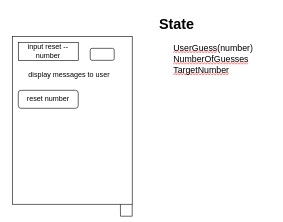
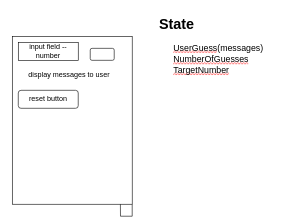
  <mxCell id="0" />
  <mxCell id="1" parent="0" />
  <mxCell id="2" style="edgeStyle=orthogonalEdgeStyle;rounded=0;orthogonalLoop=1;jettySize=auto;html=1;exitX=1;exitY=1;exitDx=0;exitDy=0;" parent="1" source="3" edge="1"><mxGeometry relative="1" as="geometry"><mxPoint x="200" y="300" as="targetPoint" /></mxGeometry></mxCell>
  <mxCell id="3" value="" style="rounded=0;whiteSpace=wrap;html=1;" parent="1" vertex="1"><mxGeometry x="20" y="60" width="200" height="280" as="geometry" /></mxCell>
  <mxCell id="4" value="" style="rounded=0;whiteSpace=wrap;html=1;" parent="1" vertex="1"><mxGeometry x="30" y="70" width="100" height="30" as="geometry" /></mxCell>
  <mxCell id="5" value="" style="rounded=1;whiteSpace=wrap;html=1;" parent="1" vertex="1"><mxGeometry x="150" y="80" width="40" height="20" as="geometry" /></mxCell>
- <mxCell id="6" value="input reset -- number" style="text;html=1;strokeColor=none;fillColor=none;align=center;verticalAlign=middle;whiteSpace=wrap;rounded=0;" parent="1" vertex="1"><mxGeometry x="30" y="75" width="100" height="20" as="geometry" /></mxCell>
+ <mxCell id="6" value="input field -- number" style="text;html=1;strokeColor=none;fillColor=none;align=center;verticalAlign=middle;whiteSpace=wrap;rounded=0;" parent="1" vertex="1"><mxGeometry x="30" y="75" width="100" height="20" as="geometry" /></mxCell>
  <mxCell id="7" value="display messages to user" style="text;html=1;strokeColor=none;fillColor=none;align=center;verticalAlign=middle;whiteSpace=wrap;rounded=0;" parent="1" vertex="1"><mxGeometry x="30" y="110" width="170" height="30" as="geometry" /></mxCell>
  <mxCell id="8" value="" style="rounded=1;whiteSpace=wrap;html=1;" parent="1" vertex="1"><mxGeometry x="30" y="150" width="100" height="30" as="geometry" /></mxCell>
- <mxCell id="9" value="reset number" style="text;html=1;strokeColor=none;fillColor=none;align=center;verticalAlign=middle;whiteSpace=wrap;rounded=0;" parent="1" vertex="1"><mxGeometry x="40" y="155" width="80" height="20" as="geometry" /></mxCell>
- <mxCell id="10" value="&lt;h1&gt;State&lt;/h1&gt;&lt;div&gt;&lt;div class=&quot;SCXO77911337 BCX0&quot; style=&quot;margin: 0px ; padding: 0px ; font-family: &amp;#34;calibri&amp;#34; , sans-serif ; font-size: 14.667px ; background-color: rgb(255 , 255 , 255)&quot;&gt;&lt;ul class=&quot;BulletListStyle1 SCXO77911337 BCX0&quot; style=&quot;margin: 0px ; padding: 0px ; overflow: visible ; cursor: text ; font-family: &amp;#34;verdana&amp;#34;&quot;&gt;&lt;li class=&quot;OutlineElement Ltr SCXO77911337 BCX0&quot; style=&quot;margin: 0px 0px 0px 24px ; padding: 0px ; overflow: visible ; cursor: text ; clear: both ; position: relative ; direction: ltr ; display: block ; font-size: 11pt ; font-family: &amp;#34;calibri&amp;#34; , sans-serif ; vertical-align: baseline&quot;&gt;&lt;p class=&quot;Paragraph SCXO77911337 BCX0&quot; lang=&quot;EN-US&quot; style=&quot;margin: 0px ; padding: 0px ; overflow-wrap: break-word ; vertical-align: baseline ; background-color: transparent&quot;&gt;&lt;span class=&quot;TextRun SCXO77911337 BCX0&quot; lang=&quot;EN-US&quot; style=&quot;margin: 0px ; padding: 0px ; font-size: 11pt ; font-family: &amp;#34;calibri&amp;#34; , &amp;#34;calibri_msfontservice&amp;#34; , sans-serif ; line-height: 18px&quot;&gt;&lt;span class=&quot;SpellingError SCXO77911337 BCX0&quot; style=&quot;margin: 0px ; padding: 0px ; background-repeat: repeat-x ; background-position: left bottom ; background-image: url(&amp;#34;data:image/gif;base64,R0lGODlhBQAEAJECAP////8AAAAAAAAAACH5BAEAAAIALAAAAAAFAAQAAAIIlGAXCCHrTCgAOw==&amp;#34;) ; border-bottom: 1px solid transparent ; background-color: inherit&quot;&gt;UserGuess&lt;/span&gt;&lt;span class=&quot;NormalTextRun SCXO77911337 BCX0&quot; style=&quot;margin: 0px ; padding: 0px ; background-color: inherit&quot;&gt;(number)&lt;/span&gt;&lt;/span&gt;&lt;span class=&quot;EOP SCXO77911337 BCX0&quot; style=&quot;margin: 0px ; padding: 0px ; font-size: 11pt ; line-height: 18px ; font-family: &amp;#34;calibri&amp;#34; , &amp;#34;calibri_msfontservice&amp;#34; , sans-serif&quot;&gt;&amp;nbsp;&lt;/span&gt;&lt;/p&gt;&lt;/li&gt;&lt;li class=&quot;OutlineElement Ltr SCXO77911337 BCX0&quot; style=&quot;margin: 0px 0px 0px 24px ; padding: 0px ; overflow: visible ; cursor: text ; clear: both ; position: relative ; direction: ltr ; display: block ; font-size: 11pt ; font-family: &amp;#34;calibri&amp;#34; , sans-serif ; vertical-align: baseline&quot;&gt;&lt;p class=&quot;Paragraph SCXO77911337 BCX0&quot; lang=&quot;EN-US&quot; style=&quot;margin: 0px ; padding: 0px ; overflow-wrap: break-word ; vertical-align: baseline ; background-color: transparent&quot;&gt;&lt;span class=&quot;TextRun SCXO77911337 BCX0&quot; lang=&quot;EN-US&quot; style=&quot;margin: 0px ; padding: 0px ; font-size: 11pt ; font-family: &amp;#34;calibri&amp;#34; , &amp;#34;calibri_msfontservice&amp;#34; , sans-serif ; line-height: 18px&quot;&gt;&lt;span class=&quot;SpellingError SCXO77911337 BCX0&quot; style=&quot;margin: 0px ; padding: 0px ; background-repeat: repeat-x ; background-position: left bottom ; background-image: url(&amp;#34;data:image/gif;base64,R0lGODlhBQAEAJECAP////8AAAAAAAAAACH5BAEAAAIALAAAAAAFAAQAAAIIlGAXCCHrTCgAOw==&amp;#34;) ; border-bottom: 1px solid transparent ; background-color: inherit&quot;&gt;NumberOfGuesses&lt;/span&gt;&lt;/span&gt;&lt;span class=&quot;EOP SCXO77911337 BCX0&quot; style=&quot;margin: 0px ; padding: 0px ; font-size: 11pt ; line-height: 18px ; font-family: &amp;#34;calibri&amp;#34; , &amp;#34;calibri_msfontservice&amp;#34; , sans-serif&quot;&gt;&amp;nbsp;&lt;/span&gt;&lt;/p&gt;&lt;/li&gt;&lt;li class=&quot;OutlineElement Ltr SCXO77911337 BCX0&quot; style=&quot;margin: 0px 0px 0px 24px ; padding: 0px ; overflow: visible ; cursor: text ; clear: both ; position: relative ; direction: ltr ; display: block ; font-size: 11pt ; font-family: &amp;#34;calibri&amp;#34; , sans-serif ; vertical-align: baseline&quot;&gt;&lt;p class=&quot;Paragraph SCXO77911337 BCX0&quot; lang=&quot;EN-US&quot; style=&quot;margin: 0px ; padding: 0px ; overflow-wrap: break-word ; vertical-align: baseline ; background-color: transparent&quot;&gt;&lt;span class=&quot;TextRun SCXO77911337 BCX0&quot; lang=&quot;EN-US&quot; style=&quot;margin: 0px ; padding: 0px ; font-size: 11pt ; font-family: &amp;#34;calibri&amp;#34; , &amp;#34;calibri_msfontservice&amp;#34; , sans-serif ; line-height: 18px&quot;&gt;&lt;span class=&quot;SpellingError SCXO77911337 BCX0&quot; style=&quot;margin: 0px ; padding: 0px ; background-repeat: repeat-x ; background-position: left bottom ; background-image: url(&amp;#34;data:image/gif;base64,R0lGODlhBQAEAJECAP////8AAAAAAAAAACH5BAEAAAIALAAAAAAFAAQAAAIIlGAXCCHrTCgAOw==&amp;#34;) ; border-bottom: 1px solid transparent ; background-color: inherit&quot;&gt;TargetNumber&lt;/span&gt;&lt;/span&gt;&lt;span class=&quot;EOP SCXO77911337 BCX0&quot; style=&quot;margin: 0px ; padding: 0px ; font-size: 11pt ; line-height: 18px ; font-family: &amp;#34;calibri&amp;#34; , &amp;#34;calibri_msfontservice&amp;#34; , sans-serif&quot;&gt;&amp;nbsp;&lt;/span&gt;&lt;/p&gt;&lt;/li&gt;&lt;/ul&gt;&lt;/div&gt;&lt;div class=&quot;OutlineElement Ltr  BCX0 SCXO77911337&quot; style=&quot;margin: 0px ; padding: 0px ; overflow: visible ; cursor: text ; clear: both ; position: relative ; direction: ltr ; font-family: &amp;#34;calibri&amp;#34; , sans-serif ; font-size: 14.667px ; background-color: rgb(255 , 255 , 255)&quot;&gt;&lt;p class=&quot;Paragraph SCXO77911337 BCX0&quot; lang=&quot;EN-US&quot; style=&quot;margin: 0px ; padding: 0px ; overflow-wrap: break-word ; vertical-align: baseline ; background-color: transparent&quot;&gt;&lt;span class=&quot;TextRun SCXO77911337 BCX0&quot; lang=&quot;EN-US&quot; style=&quot;margin: 0px ; padding: 0px ; font-size: 11pt ; font-family: &amp;#34;calibri&amp;#34; , &amp;#34;calibri_msfontservice&amp;#34; , sans-serif ; line-height: 18px&quot;&gt;&lt;span class=&quot;NormalTextRun SCXO77911337 BCX0&quot; style=&quot;margin: 0px ; padding: 0px ; background-color: inherit&quot;&gt;&lt;/span&gt;&lt;/span&gt;&lt;span class=&quot;EOP SCXO77911337 BCX0&quot; style=&quot;margin: 0px ; padding: 0px ; font-size: 11pt ; line-height: 18px ; font-family: &amp;#34;calibri&amp;#34; , &amp;#34;calibri_msfontservice&amp;#34; , sans-serif&quot;&gt;&amp;nbsp;&lt;/span&gt;&lt;/p&gt;&lt;/div&gt;&lt;/div&gt;" style="text;html=1;strokeColor=none;fillColor=none;spacing=5;spacingTop=-20;whiteSpace=wrap;overflow=hidden;rounded=0;" parent="1" vertex="1"><mxGeometry x="260" y="20" width="190" height="120" as="geometry" /></mxCell>
+ <mxCell id="9" value="reset button" style="text;html=1;strokeColor=none;fillColor=none;align=center;verticalAlign=middle;whiteSpace=wrap;rounded=0;" parent="1" vertex="1"><mxGeometry x="40" y="155" width="80" height="20" as="geometry" /></mxCell>
+ <mxCell id="10" value="&lt;h1&gt;State&lt;/h1&gt;&lt;div&gt;&lt;div class=&quot;SCXO77911337 BCX0&quot; style=&quot;margin: 0px ; padding: 0px ; font-family: &amp;#34;calibri&amp;#34; , sans-serif ; font-size: 14.667px ; background-color: rgb(255 , 255 , 255)&quot;&gt;&lt;ul class=&quot;BulletListStyle1 SCXO77911337 BCX0&quot; style=&quot;margin: 0px ; padding: 0px ; overflow: visible ; cursor: text ; font-family: &amp;#34;verdana&amp;#34;&quot;&gt;&lt;li class=&quot;OutlineElement Ltr SCXO77911337 BCX0&quot; style=&quot;margin: 0px 0px 0px 24px ; padding: 0px ; overflow: visible ; cursor: text ; clear: both ; position: relative ; direction: ltr ; display: block ; font-size: 11pt ; font-family: &amp;#34;calibri&amp;#34; , sans-serif ; vertical-align: baseline&quot;&gt;&lt;p class=&quot;Paragraph SCXO77911337 BCX0&quot; lang=&quot;EN-US&quot; style=&quot;margin: 0px ; padding: 0px ; overflow-wrap: break-word ; vertical-align: baseline ; background-color: transparent&quot;&gt;&lt;span class=&quot;TextRun SCXO77911337 BCX0&quot; lang=&quot;EN-US&quot; style=&quot;margin: 0px ; padding: 0px ; font-size: 11pt ; font-family: &amp;#34;calibri&amp;#34; , &amp;#34;calibri_msfontservice&amp;#34; , sans-serif ; line-height: 18px&quot;&gt;&lt;span class=&quot;SpellingError SCXO77911337 BCX0&quot; style=&quot;margin: 0px ; padding: 0px ; background-repeat: repeat-x ; background-position: left bottom ; background-image: url(&amp;#34;data:image/gif;base64,R0lGODlhBQAEAJECAP////8AAAAAAAAAACH5BAEAAAIALAAAAAAFAAQAAAIIlGAXCCHrTCgAOw==&amp;#34;) ; border-bottom: 1px solid transparent ; background-color: inherit&quot;&gt;UserGuess&lt;/span&gt;&lt;span class=&quot;NormalTextRun SCXO77911337 BCX0&quot; style=&quot;margin: 0px ; padding: 0px ; background-color: inherit&quot;&gt;(messages)&lt;/span&gt;&lt;/span&gt;&lt;span class=&quot;EOP SCXO77911337 BCX0&quot; style=&quot;margin: 0px ; padding: 0px ; font-size: 11pt ; line-height: 18px ; font-family: &amp;#34;calibri&amp;#34; , &amp;#34;calibri_msfontservice&amp;#34; , sans-serif&quot;&gt;&amp;nbsp;&lt;/span&gt;&lt;/p&gt;&lt;/li&gt;&lt;li class=&quot;OutlineElement Ltr SCXO77911337 BCX0&quot; style=&quot;margin: 0px 0px 0px 24px ; padding: 0px ; overflow: visible ; cursor: text ; clear: both ; position: relative ; direction: ltr ; display: block ; font-size: 11pt ; font-family: &amp;#34;calibri&amp;#34; , sans-serif ; vertical-align: baseline&quot;&gt;&lt;p class=&quot;Paragraph SCXO77911337 BCX0&quot; lang=&quot;EN-US&quot; style=&quot;margin: 0px ; padding: 0px ; overflow-wrap: break-word ; vertical-align: baseline ; background-color: transparent&quot;&gt;&lt;span class=&quot;TextRun SCXO77911337 BCX0&quot; lang=&quot;EN-US&quot; style=&quot;margin: 0px ; padding: 0px ; font-size: 11pt ; font-family: &amp;#34;calibri&amp;#34; , &amp;#34;calibri_msfontservice&amp;#34; , sans-serif ; line-height: 18px&quot;&gt;&lt;span class=&quot;SpellingError SCXO77911337 BCX0&quot; style=&quot;margin: 0px ; padding: 0px ; background-repeat: repeat-x ; background-position: left bottom ; background-image: url(&amp;#34;data:image/gif;base64,R0lGODlhBQAEAJECAP////8AAAAAAAAAACH5BAEAAAIALAAAAAAFAAQAAAIIlGAXCCHrTCgAOw==&amp;#34;) ; border-bottom: 1px solid transparent ; background-color: inherit&quot;&gt;NumberOfGuesses&lt;/span&gt;&lt;/span&gt;&lt;span class=&quot;EOP SCXO77911337 BCX0&quot; style=&quot;margin: 0px ; padding: 0px ; font-size: 11pt ; line-height: 18px ; font-family: &amp;#34;calibri&amp;#34; , &amp;#34;calibri_msfontservice&amp;#34; , sans-serif&quot;&gt;&amp;nbsp;&lt;/span&gt;&lt;/p&gt;&lt;/li&gt;&lt;li class=&quot;OutlineElement Ltr SCXO77911337 BCX0&quot; style=&quot;margin: 0px 0px 0px 24px ; padding: 0px ; overflow: visible ; cursor: text ; clear: both ; position: relative ; direction: ltr ; display: block ; font-size: 11pt ; font-family: &amp;#34;calibri&amp;#34; , sans-serif ; vertical-align: baseline&quot;&gt;&lt;p class=&quot;Paragraph SCXO77911337 BCX0&quot; lang=&quot;EN-US&quot; style=&quot;margin: 0px ; padding: 0px ; overflow-wrap: break-word ; vertical-align: baseline ; background-color: transparent&quot;&gt;&lt;span class=&quot;TextRun SCXO77911337 BCX0&quot; lang=&quot;EN-US&quot; style=&quot;margin: 0px ; padding: 0px ; font-size: 11pt ; font-family: &amp;#34;calibri&amp;#34; , &amp;#34;calibri_msfontservice&amp;#34; , sans-serif ; line-height: 18px&quot;&gt;&lt;span class=&quot;SpellingError SCXO77911337 BCX0&quot; style=&quot;margin: 0px ; padding: 0px ; background-repeat: repeat-x ; background-position: left bottom ; background-image: url(&amp;#34;data:image/gif;base64,R0lGODlhBQAEAJECAP////8AAAAAAAAAACH5BAEAAAIALAAAAAAFAAQAAAIIlGAXCCHrTCgAOw==&amp;#34;) ; border-bottom: 1px solid transparent ; background-color: inherit&quot;&gt;TargetNumber&lt;/span&gt;&lt;/span&gt;&lt;span class=&quot;EOP SCXO77911337 BCX0&quot; style=&quot;margin: 0px ; padding: 0px ; font-size: 11pt ; line-height: 18px ; font-family: &amp;#34;calibri&amp;#34; , &amp;#34;calibri_msfontservice&amp;#34; , sans-serif&quot;&gt;&amp;nbsp;&lt;/span&gt;&lt;/p&gt;&lt;/li&gt;&lt;/ul&gt;&lt;/div&gt;&lt;div class=&quot;OutlineElement Ltr  BCX0 SCXO77911337&quot; style=&quot;margin: 0px ; padding: 0px ; overflow: visible ; cursor: text ; clear: both ; position: relative ; direction: ltr ; font-family: &amp;#34;calibri&amp;#34; , sans-serif ; font-size: 14.667px ; background-color: rgb(255 , 255 , 255)&quot;&gt;&lt;p class=&quot;Paragraph SCXO77911337 BCX0&quot; lang=&quot;EN-US&quot; style=&quot;margin: 0px ; padding: 0px ; overflow-wrap: break-word ; vertical-align: baseline ; background-color: transparent&quot;&gt;&lt;span class=&quot;TextRun SCXO77911337 BCX0&quot; lang=&quot;EN-US&quot; style=&quot;margin: 0px ; padding: 0px ; font-size: 11pt ; font-family: &amp;#34;calibri&amp;#34; , &amp;#34;calibri_msfontservice&amp;#34; , sans-serif ; line-height: 18px&quot;&gt;&lt;span class=&quot;NormalTextRun SCXO77911337 BCX0&quot; style=&quot;margin: 0px ; padding: 0px ; background-color: inherit&quot;&gt;&lt;/span&gt;&lt;/span&gt;&lt;span class=&quot;EOP SCXO77911337 BCX0&quot; style=&quot;margin: 0px ; padding: 0px ; font-size: 11pt ; line-height: 18px ; font-family: &amp;#34;calibri&amp;#34; , &amp;#34;calibri_msfontservice&amp;#34; , sans-serif&quot;&gt;&amp;nbsp;&lt;/span&gt;&lt;/p&gt;&lt;/div&gt;&lt;/div&gt;" style="text;html=1;strokeColor=none;fillColor=none;spacing=5;spacingTop=-20;whiteSpace=wrap;overflow=hidden;rounded=0;" parent="1" vertex="1"><mxGeometry x="260" y="20" width="190" height="120" as="geometry" /></mxCell>
